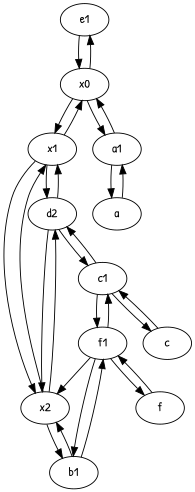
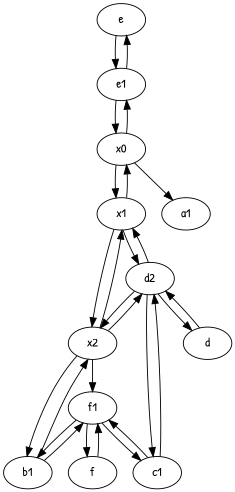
  digraph {
    fontname="Patrick Hand"
    node [fontname="Patrick Hand"]
    edge [fontname="Patrick Hand"]
+   e
    e1
    x0
    x1
    x2
    n6 [label=d2]
    b1
    c1
+   d
    a1
    f1
    f
-   c
-   a
+   e -> e1
+   e1 -> e
    e1 -> x0
    x0 -> e1
    x0 -> x1
    x0 -> a1
    x1 -> x0
    x1 -> x2
    x1 -> n6
    x2 -> x1
    x2 -> n6
    x2 -> b1
    n6 -> x1
    n6 -> x2
    n6 -> c1
+   n6 -> d
    b1 -> x2
    b1 -> f1
    c1 -> n6
    c1 -> f1
-   c1 -> c
-   a1 -> x0
-   a1 -> a
-   f1 -> x2
+   d -> n6
+   x2 -> f1
    f1 -> b1
    f1 -> c1
    f1 -> f
    f -> f1
-   c -> c1
-   a -> a1
  }
